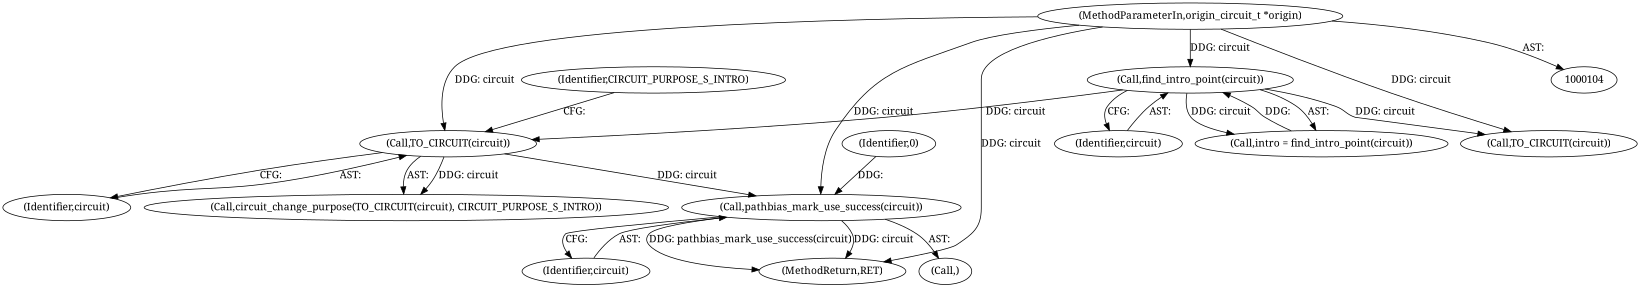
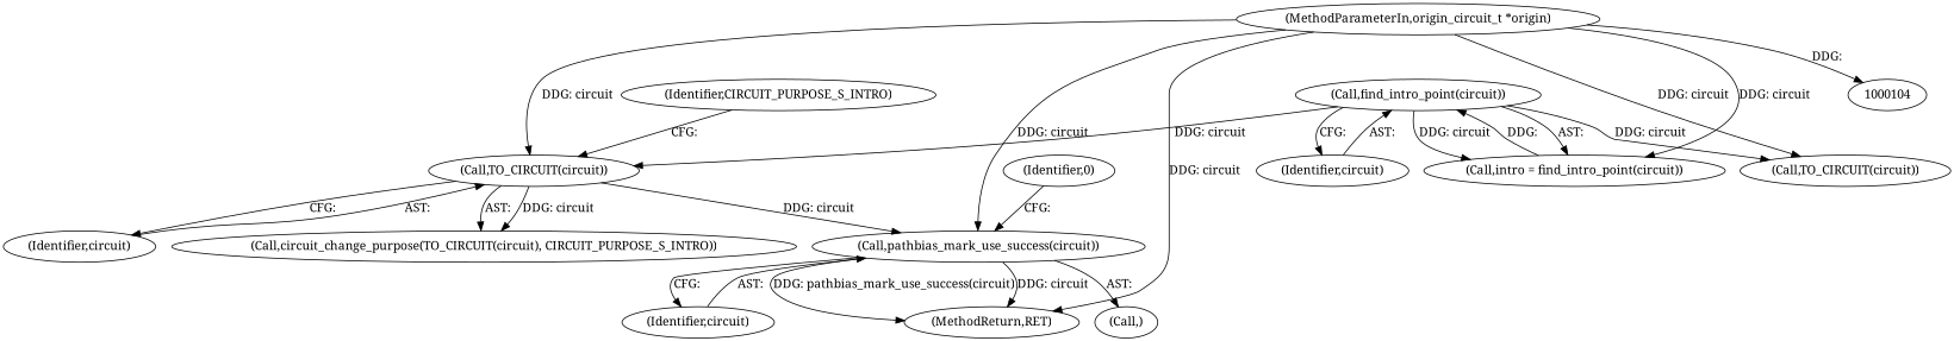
  digraph {
    fontname="Noto Serif"
    node [fontname="Noto Serif"]
    edge [fontname="Noto Serif"]
    n1 [label="(Call,pathbias_mark_use_success(circuit))"]
    n2 [label="(Call,)"]
    n3 [label="(Identifier,circuit)"]
    n4 [label="(MethodReturn,RET)"]
    n5 [label="(Call,TO_CIRCUIT(circuit))"]
    n6 [label="(Identifier,circuit)"]
    n7 [label="(Call,circuit_change_purpose(TO_CIRCUIT(circuit), CIRCUIT_PURPOSE_S_INTRO))"]
    n8 [label="(Call,find_intro_point(circuit))"]
    n9 [label="(Identifier,circuit)"]
    n10 [label="(Call,TO_CIRCUIT(circuit))"]
    n11 [label="(Call,intro = find_intro_point(circuit))"]
    n12 [label="(MethodParameterIn,origin_circuit_t *origin)"]
    1000104
    n14 [label="(Identifier,0)"]
    n15 [label="(Identifier,CIRCUIT_PURPOSE_S_INTRO)"]
    n1 -> n2 [label="AST: "]
    n1 -> n3 [label="CFG: "]
    n1 -> n4 [label="DDG: pathbias_mark_use_success(circuit)"]
    n1 -> n4 [label="DDG: circuit"]
    n3 -> n1 [label="AST: "]
    n5 -> n1 [label="DDG: circuit"]
    n5 -> n6 [label="CFG: "]
    n5 -> n7 [label="AST: "]
    n5 -> n7 [label="DDG: circuit"]
    n6 -> n5 [label="AST: "]
    n8 -> n5 [label="DDG: circuit"]
    n8 -> n9 [label="CFG: "]
    n8 -> n10 [label="DDG: circuit"]
    n8 -> n11 [label="AST: "]
    n8 -> n11 [label="DDG: circuit"]
    n9 -> n8 [label="AST: "]
    n11 -> n8 [label="DDG: "]
    n12 -> n1 [label="DDG: circuit"]
    n12 -> n4 [label="DDG: circuit"]
    n12 -> n5 [label="DDG: circuit"]
-   n12 -> n8 [label="DDG: circuit"]
+   n12 -> n11 [label="DDG: circuit"]
    n12 -> n10 [label="DDG: circuit"]
-   n12 -> 1000104 [label="AST: "]
-   n14 -> n1 [label="DDG: "]
+   n12 -> 1000104 [label="DDG: "]
+   n14 -> n1 [label="CFG: "]
    n15 -> n5 [label="CFG: "]
  }
